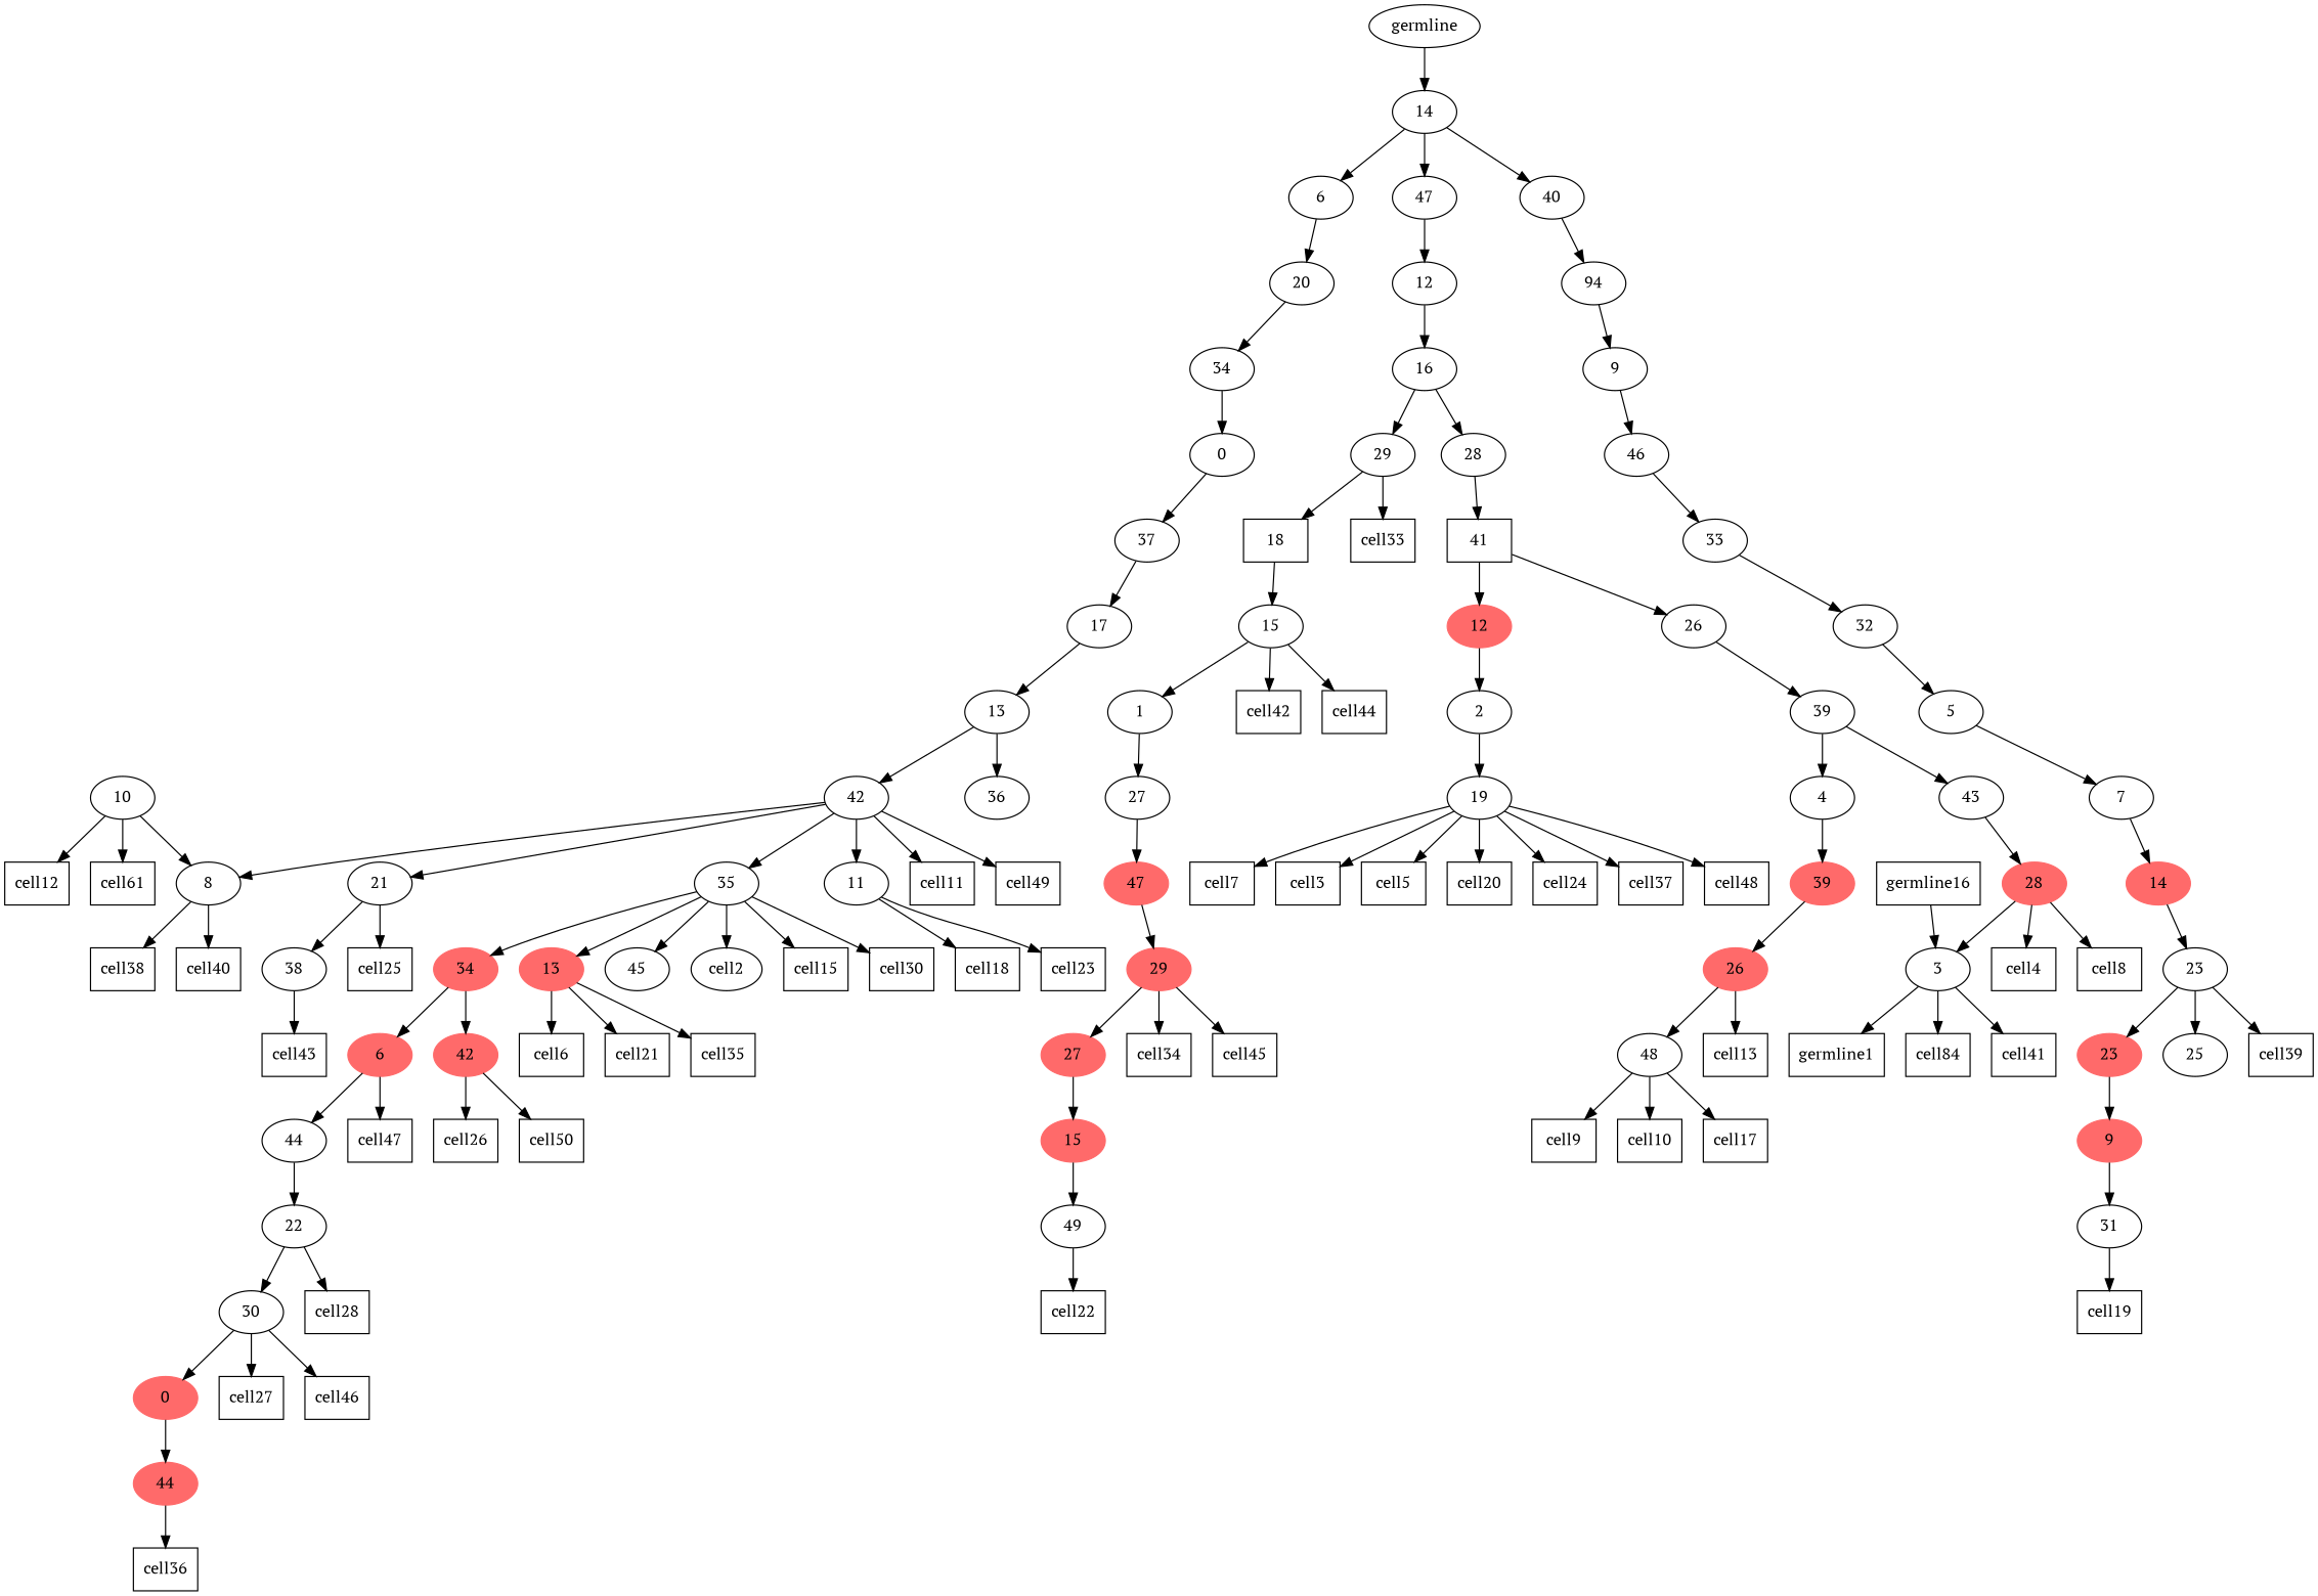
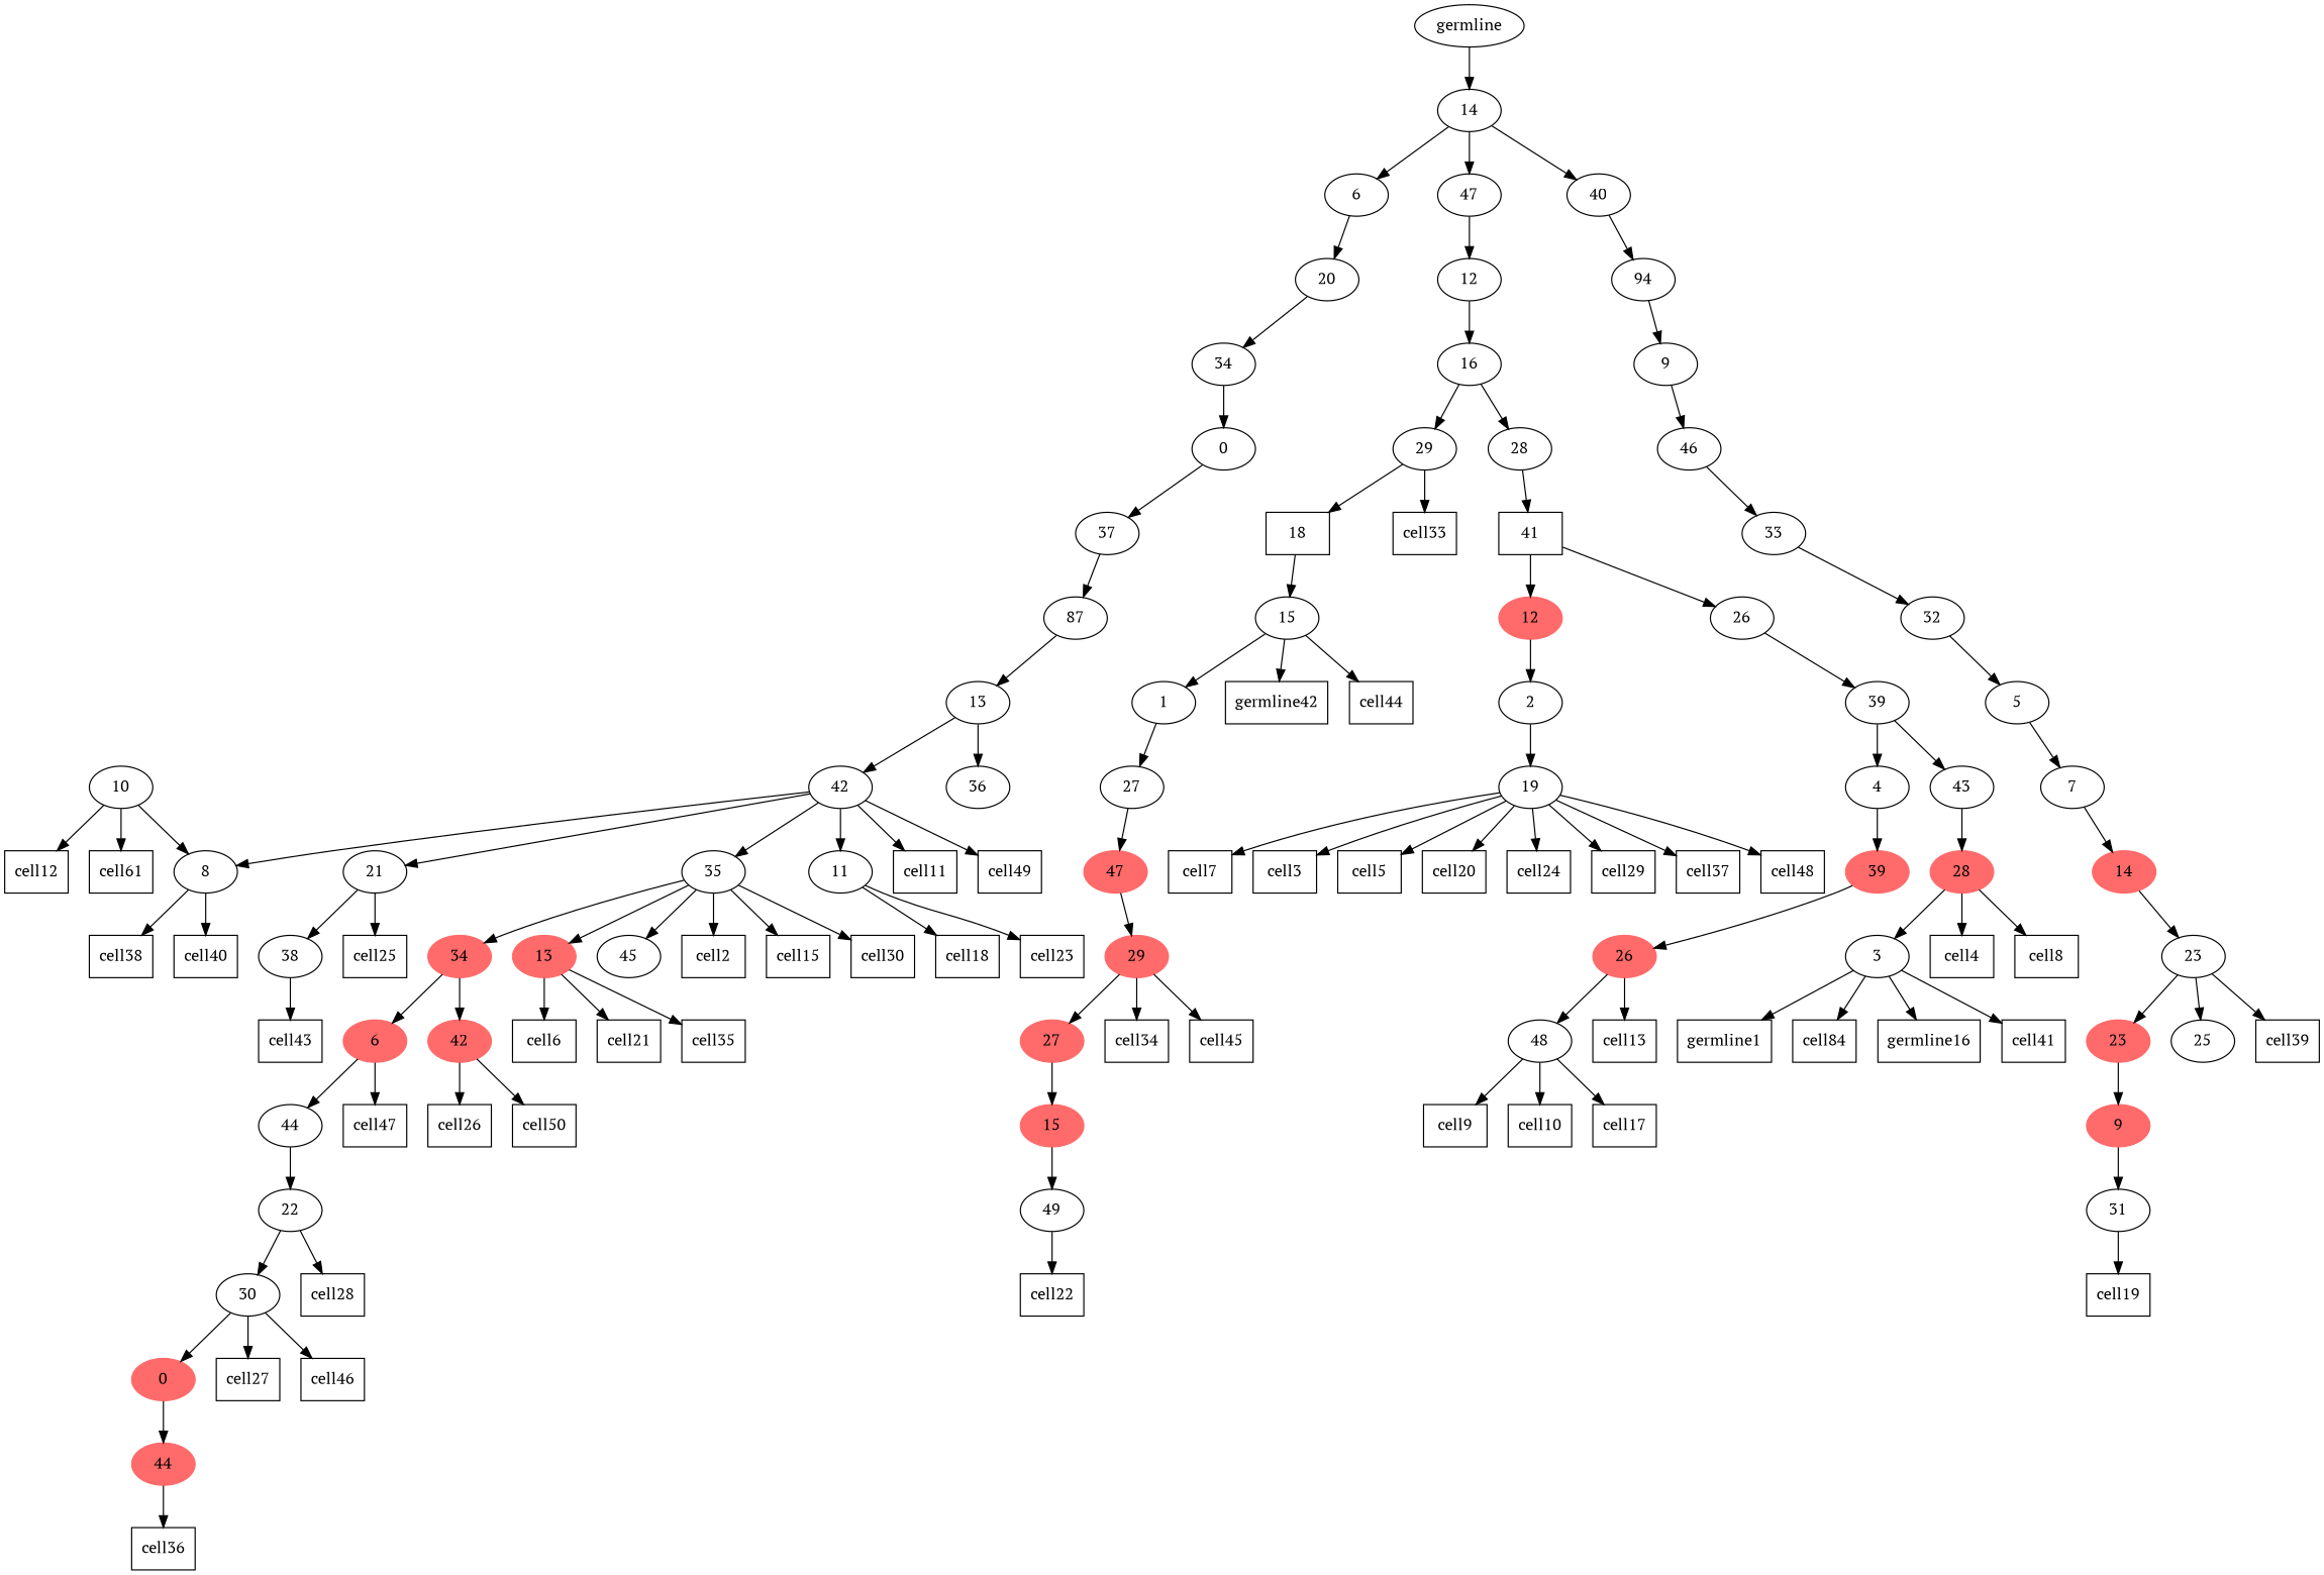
  digraph {
    fontname="PT Serif"
    node [fontname="PT Serif"]
    edge [fontname="PT Serif"]
    n1 [label=8]
    cell38 [shape=box]
    cell40 [shape=box]
    n4 [label=10]
    cell12 [shape=box]
    n6 [label=cell61 shape=box]
    n7 [label=21]
    n8 [label=38]
    cell25 [shape=box]
    cell43 [shape=box]
    n11 [color=indianred1 label=0 style=filled]
    n12 [color=indianred1 label=44 style=filled]
    cell36 [shape=box]
    n14 [label=30]
    cell27 [shape=box]
    cell46 [shape=box]
    n17 [label=22]
    cell28 [shape=box]
    n19 [label=44]
    n20 [color=indianred1 label=6 style=filled]
    cell47 [shape=box]
    n22 [color=indianred1 label=34 style=filled]
    n23 [color=indianred1 label=42 style=filled]
    cell26 [shape=box]
    cell50 [shape=box]
    n26 [label=35]
    n27 [color=indianred1 label=13 style=filled]
    n28 [label=45]
-   cell2 [shape=ellipse]
+   cell2 [shape=box]
    cell15 [shape=box]
    cell30 [shape=box]
    cell6 [shape=box]
    cell21 [shape=box]
    cell35 [shape=box]
    n35 [label=42]
    n36 [label=11]
    cell11 [shape=box]
    cell49 [shape=box]
    cell18 [shape=box]
    cell23 [shape=box]
    n41 [label=13]
    n42 [label=36]
-   n43 [label=17]
+   n43 [label=87]
    n44 [label=37]
    n45 [label=0]
    n46 [label=34]
    n47 [label=20]
    n48 [label=6]
    n49 [color=indianred1 label=15 style=filled]
    n50 [label=49]
    cell22 [shape=box]
    n52 [color=indianred1 label=27 style=filled]
    n53 [color=indianred1 label=29 style=filled]
    cell34 [shape=box]
    cell45 [shape=box]
    n56 [color=indianred1 label=47 style=filled]
    n57 [label=27]
    n58 [label=1]
    n59 [label=15]
-   cell42 [shape=box]
+   cell42 [shape=box label=germline42]
    cell44 [shape=box]
    n62 [label=18 shape=box]
    n63 [label=29]
    cell33 [shape=box]
    n65 [label=2]
    n66 [label=19]
    cell7 [shape=box]
    cell3 [shape=box]
    cell5 [shape=box]
    cell20 [shape=box]
    cell24 [shape=box]
+   cell29 [shape=box]
    cell37 [shape=box]
    cell48 [shape=box]
    n75 [color=indianred1 label=12 style=filled]
    n76 [color=indianred1 label=26 style=filled]
    n77 [label=48]
    cell13 [shape=box]
    cell9 [shape=box]
    cell10 [shape=box]
    cell17 [shape=box]
    n82 [color=indianred1 label=39 style=filled]
    n83 [label=4]
    n84 [color=indianred1 label=28 style=filled]
    n85 [label=3]
    cell4 [shape=box]
    cell8 [shape=box]
    n88 [label=germline1 shape=box]
    n89 [label=cell84 shape=box]
    n90 [label=germline16 shape=box]
    cell41 [shape=box]
    n92 [label=43]
    n93 [label=39]
    n94 [label=26]
    n95 [label=41 shape=box]
    n96 [label=28]
    n97 [label=16]
    n98 [label=12]
    n99 [label=47]
    n100 [color=indianred1 label=9 style=filled]
    n101 [label=31]
    cell19 [shape=box]
    n103 [color=indianred1 label=23 style=filled]
    n104 [label=23]
    n105 [label=25]
    cell39 [shape=box]
    n107 [color=indianred1 label=14 style=filled]
    n108 [label=7]
    n109 [label=5]
    n110 [label=32]
    n111 [label=33]
    n112 [label=46]
    n113 [label=9]
    n114 [label=94]
    n115 [label=40]
    n116 [label=14]
    n117 [label=germline]
    n1 -> cell38
    n1 -> cell40
    n4 -> n1
    n4 -> cell12
    n4 -> n6
    n7 -> n8
    n7 -> cell25
    n8 -> cell43
    n11 -> n12
    n12 -> cell36
    n14 -> n11
    n14 -> cell27
    n14 -> cell46
    n17 -> n14
    n17 -> cell28
    n19 -> n17
    n20 -> n19
    n20 -> cell47
    n22 -> n20
    n22 -> n23
    n23 -> cell26
    n23 -> cell50
    n26 -> n22
    n26 -> n27
    n26 -> n28
    n26 -> cell2
    n26 -> cell15
    n26 -> cell30
    n27 -> cell6
    n27 -> cell21
    n27 -> cell35
    n35 -> n1
    n35 -> n7
    n35 -> n26
    n35 -> n36
    n35 -> cell11
    n35 -> cell49
    n36 -> cell18
    n36 -> cell23
    n41 -> n35
    n41 -> n42
    n43 -> n41
    n44 -> n43
    n45 -> n44
    n46 -> n45
    n47 -> n46
    n48 -> n47
    n49 -> n50
    n50 -> cell22
    n52 -> n49
    n53 -> n52
    n53 -> cell34
    n53 -> cell45
    n56 -> n53
    n57 -> n56
    n58 -> n57
    n59 -> n58
    n59 -> cell42
    n59 -> cell44
    n62 -> n59
    n63 -> n62
    n63 -> cell33
    n65 -> n66
    n66 -> cell7
    n66 -> cell3
    n66 -> cell5
    n66 -> cell20
    n66 -> cell24
+   n66 -> cell29
    n66 -> cell37
    n66 -> cell48
    n75 -> n65
    n76 -> n77
    n76 -> cell13
    n77 -> cell9
    n77 -> cell10
    n77 -> cell17
    n82 -> n76
    n83 -> n82
    n84 -> n85
    n84 -> cell4
    n84 -> cell8
    n85 -> n88
    n85 -> n89
-   n90 -> n85
+   n85 -> n90
    n85 -> cell41
    n92 -> n84
    n93 -> n83
    n93 -> n92
    n94 -> n93
    n95 -> n75
    n95 -> n94
    n96 -> n95
    n97 -> n63
    n97 -> n96
    n98 -> n97
    n99 -> n98
    n100 -> n101
    n101 -> cell19
    n103 -> n100
    n104 -> n103
    n104 -> n105
    n104 -> cell39
    n107 -> n104
    n108 -> n107
    n109 -> n108
    n110 -> n109
    n111 -> n110
    n112 -> n111
    n113 -> n112
    n114 -> n113
    n115 -> n114
    n116 -> n48
    n116 -> n99
    n116 -> n115
    n117 -> n116
  }
